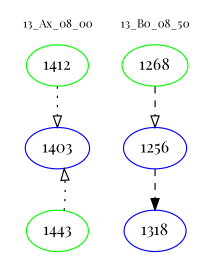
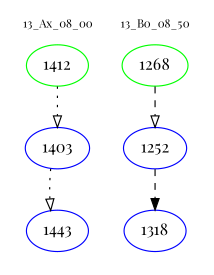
  digraph {
    fontname="Playfair Display"
    node [color=blue fontname="Playfair Display"]
    edge [arrowhead=onormal color=black fontname="Playfair Display" style=dotted]
    n1 [color=green label=1412]
    n2 [label=1403]
-   n3 [color=green label=1443]
+   n3 [label=1443]
    n4 [color=green label=1268]
-   n5 [label=1256]
+   n5 [label=1252]
    n6 [label=1318]
    subgraph cluster_1 {
      color=white
      fontsize=10
      label="13_Ax_08_00"
      n1
      n2
      n3
    }
    subgraph cluster_2 {
      color=white
      fontsize=10
      label="13_B0_08_50"
      n4
      n5
      n6
    }
    n1 -> n2
-   n3 -> n2
+   n2 -> n3
    n4 -> n5 [style=dashed]
    n5 -> n6 [arrowhead=normal style=dashed]
  }
